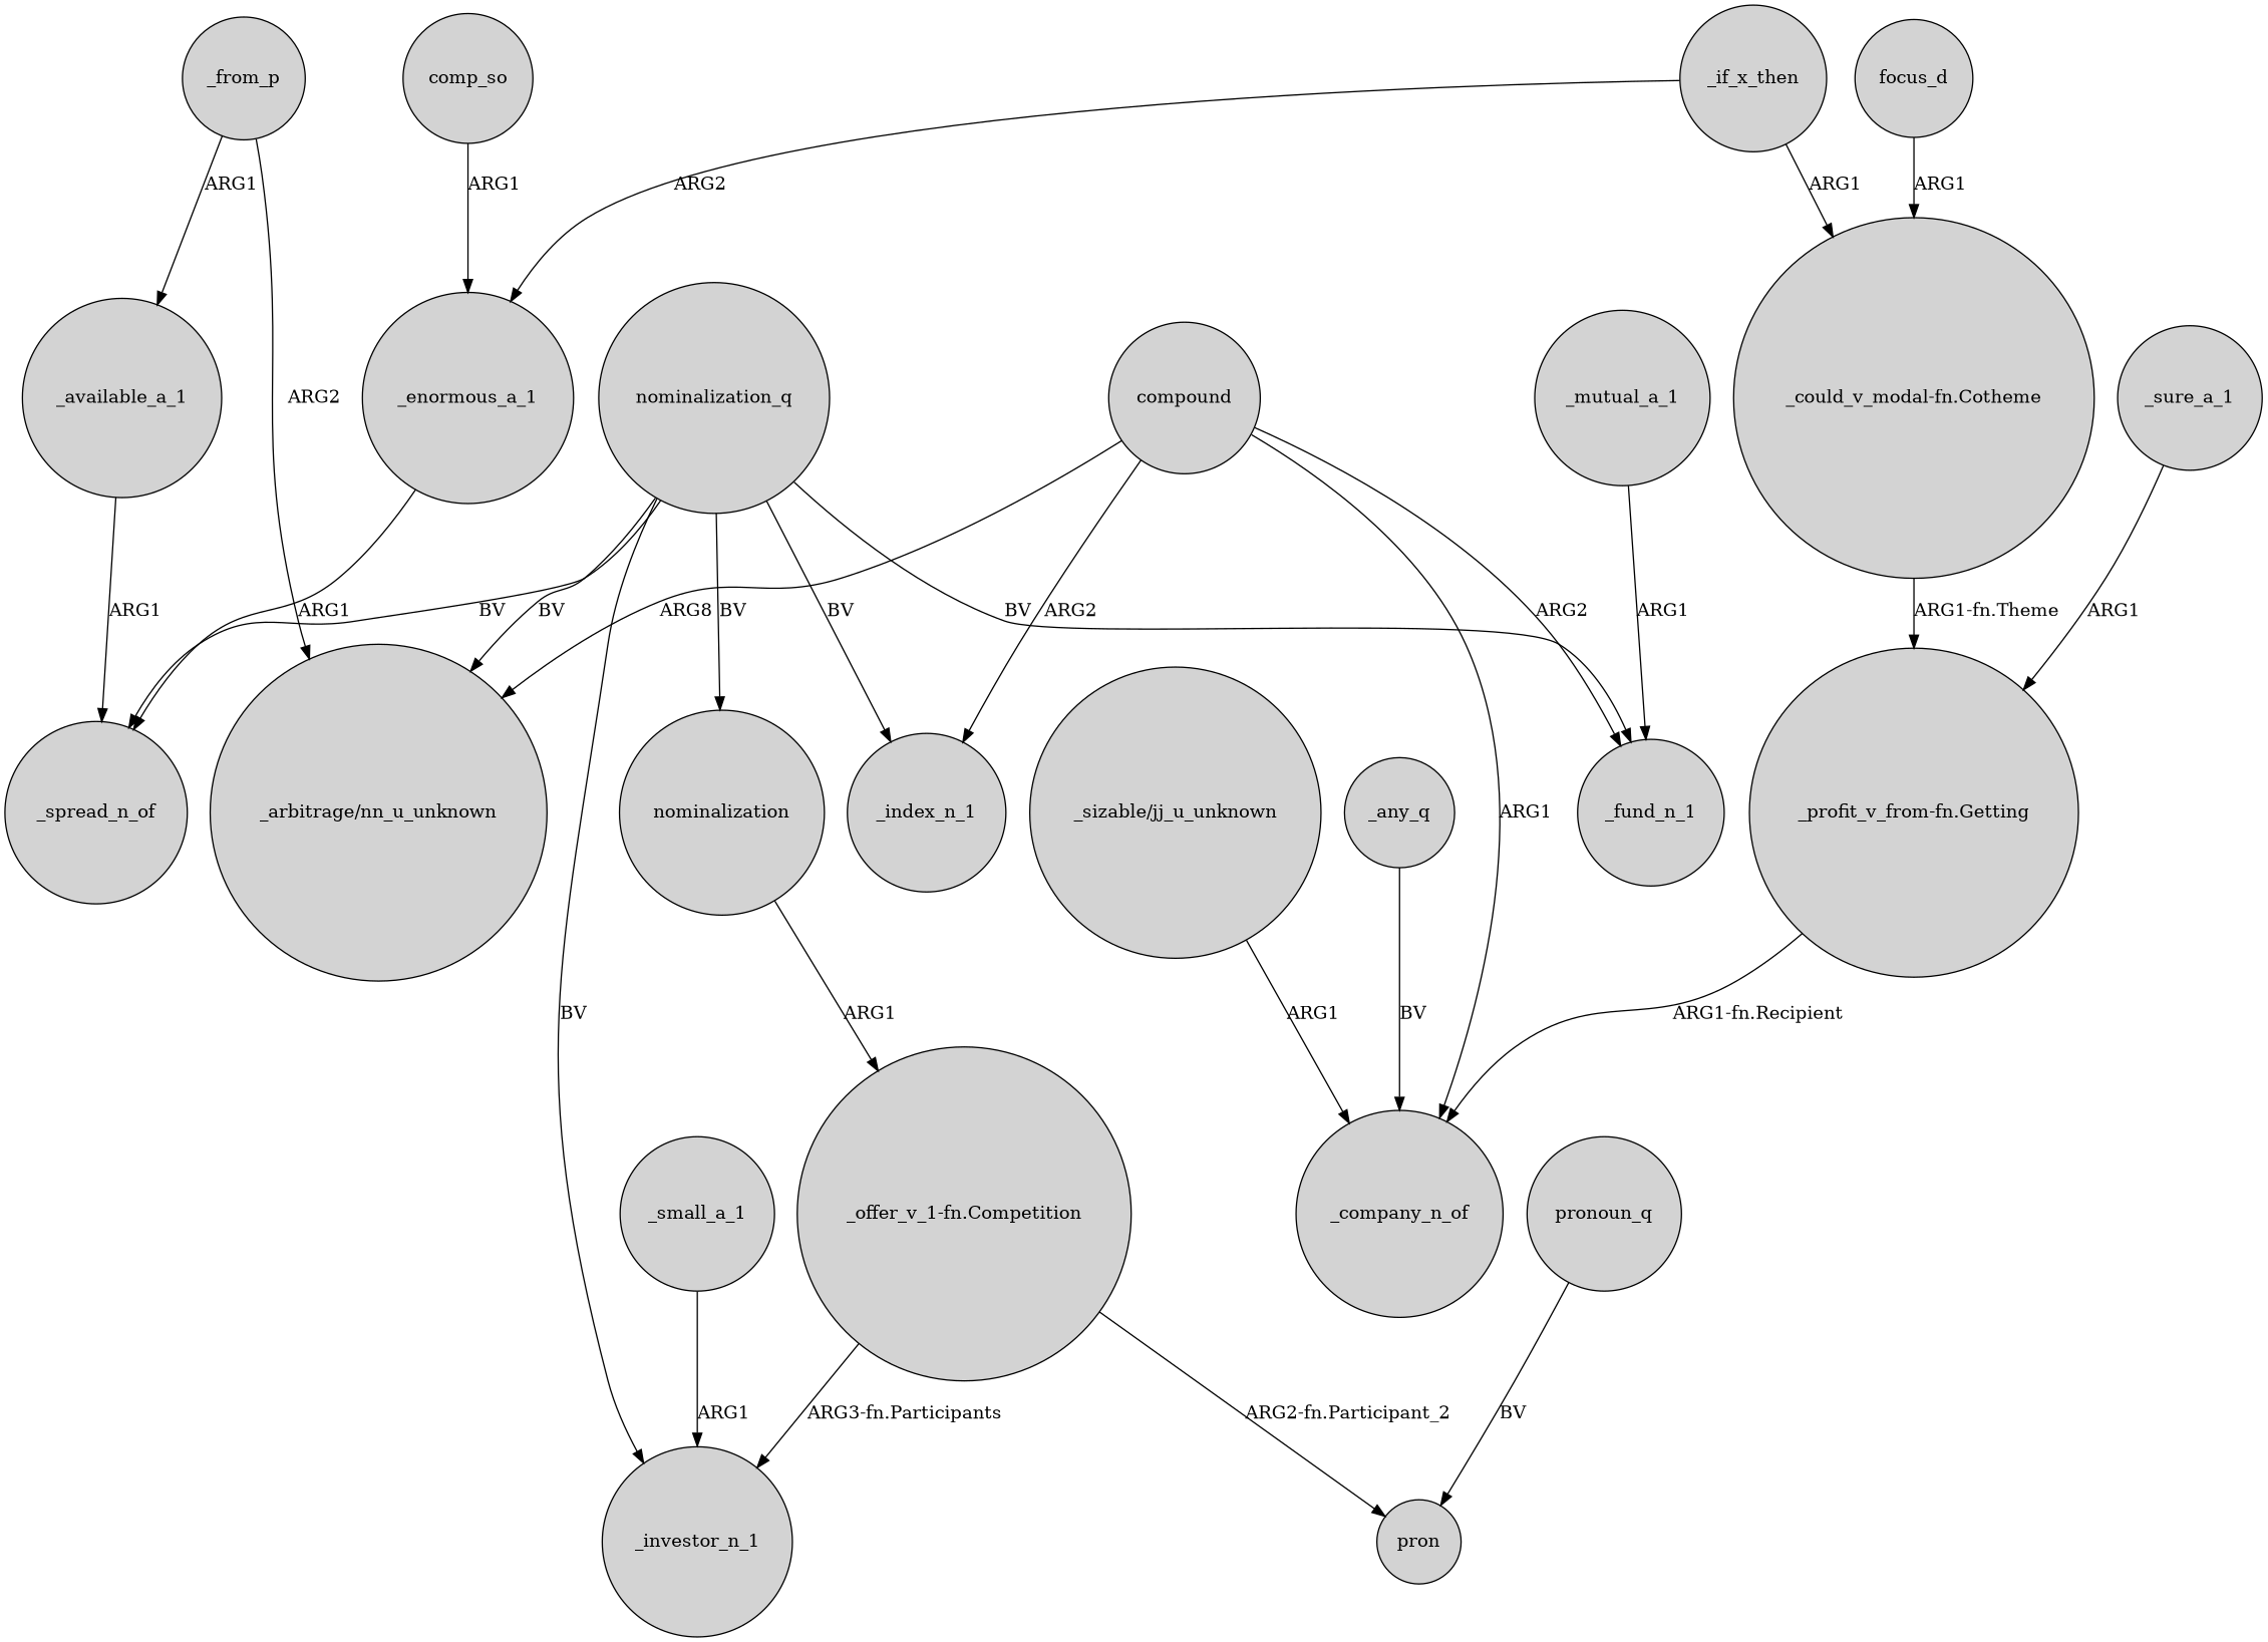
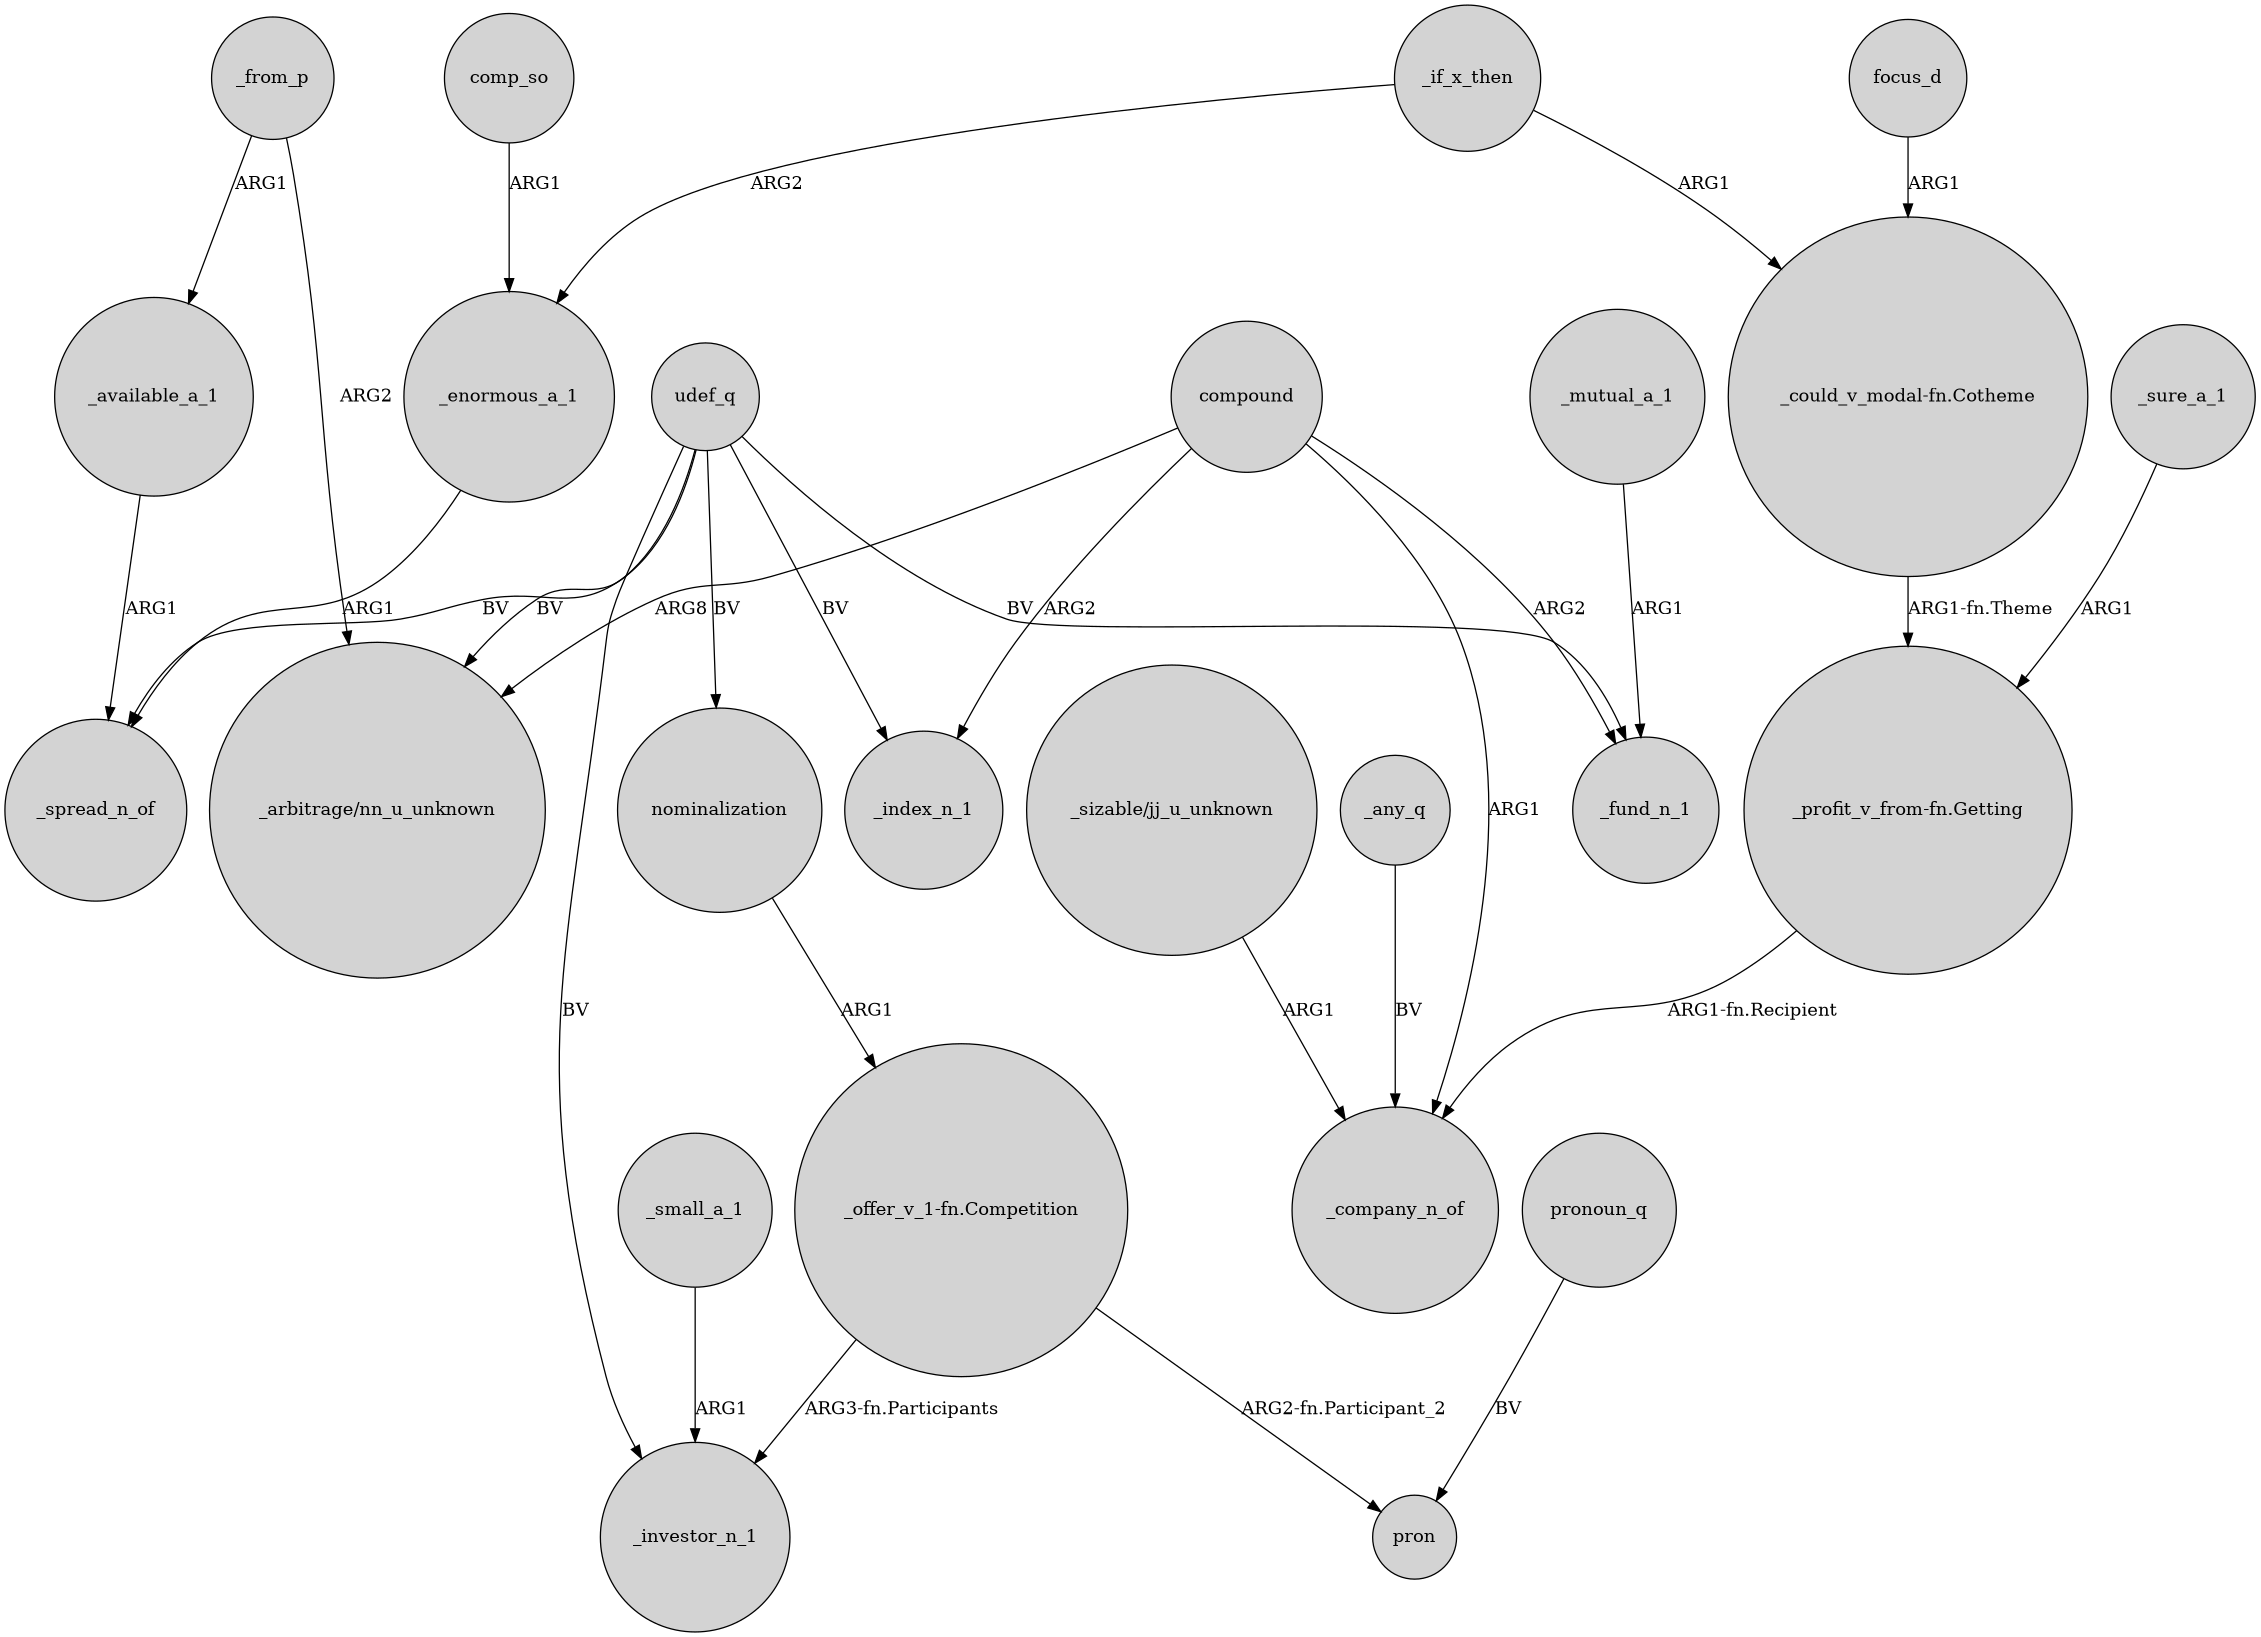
  digraph {
    node [shape=circle style=filled]
-   udef_q [label=nominalization_q]
+   udef_q
    _spread_n_of
    _fund_n_1
    nominalization
    _index_n_1
    "_arbitrage/nn_u_unknown"
    _investor_n_1
    "_offer_v_1-fn.Competition"
    compound
    _company_n_of
    "_profit_v_from-fn.Getting"
    pron
    _available_a_1
    "_could_v_modal-fn.Cotheme"
    _enormous_a_1
    _if_x_then
    _from_p
    comp_so
    _any_q
    pronoun_q
    focus_d
    _small_a_1
    _mutual_a_1
    _sure_a_1
    "_sizable/jj_u_unknown"
    udef_q -> _spread_n_of [label=BV]
    udef_q -> _fund_n_1 [label=BV]
    udef_q -> nominalization [label=BV]
    udef_q -> _index_n_1 [label=BV]
    udef_q -> "_arbitrage/nn_u_unknown" [label=BV]
    udef_q -> _investor_n_1 [label=BV]
    nominalization -> "_offer_v_1-fn.Competition" [label=ARG1]
    "_offer_v_1-fn.Competition" -> _investor_n_1 [label="ARG3-fn.Participants"]
    "_offer_v_1-fn.Competition" -> pron [label="ARG2-fn.Participant_2"]
    compound -> _fund_n_1 [label=ARG2]
    compound -> _index_n_1 [label=ARG2]
    compound -> "_arbitrage/nn_u_unknown" [label=ARG8]
    compound -> _company_n_of [label=ARG1]
    "_profit_v_from-fn.Getting" -> _company_n_of [label="ARG1-fn.Recipient"]
    _available_a_1 -> _spread_n_of [label=ARG1]
    "_could_v_modal-fn.Cotheme" -> "_profit_v_from-fn.Getting" [label="ARG1-fn.Theme"]
    _enormous_a_1 -> _spread_n_of [label=ARG1]
    _if_x_then -> "_could_v_modal-fn.Cotheme" [label=ARG1]
    _if_x_then -> _enormous_a_1 [label=ARG2]
    _from_p -> "_arbitrage/nn_u_unknown" [label=ARG2]
    _from_p -> _available_a_1 [label=ARG1]
    comp_so -> _enormous_a_1 [label=ARG1]
    _any_q -> _company_n_of [label=BV]
    pronoun_q -> pron [label=BV]
    focus_d -> "_could_v_modal-fn.Cotheme" [label=ARG1]
    _small_a_1 -> _investor_n_1 [label=ARG1]
    _mutual_a_1 -> _fund_n_1 [label=ARG1]
    _sure_a_1 -> "_profit_v_from-fn.Getting" [label=ARG1]
    "_sizable/jj_u_unknown" -> _company_n_of [label=ARG1]
  }
